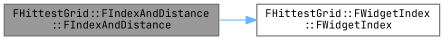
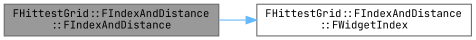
  digraph {
    rankdir=LR
    fontname="JetBrains Mono"
    node [fontname="JetBrains Mono" fontsize=10 shape=box style=filled]
    n1 [color=gray40 fillcolor=grey60 fontcolor=black height=0.2 label="FHittestGrid::FIndexAndDistance\l::FIndexAndDistance" width=0.4]
-   n2 [color=grey40 fillcolor=white height=0.2 label="FHittestGrid::FWidgetIndex\l::FWidgetIndex" width=0.4]
+   n2 [color=grey40 fillcolor=white height=0.2 label="FHittestGrid::FIndexAndDistance\l::FWidgetIndex" width=0.4]
    n1 -> n2 [color=steelblue1 fontname="JetBrains Mono" fontsize=10 labelfontname=Helvetica labelfontsize=10 style=solid]
  }
